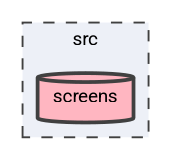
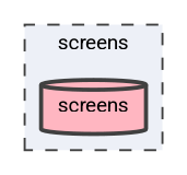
  digraph {
    compound=true
    rankdir=LR
    fontname=Roboto
    n1 [color=grey25 fillcolor=lightpink fontname=Roboto fontsize=10 height=0.2 label=screens shape=cylinder style="filled,bold" width=0.4]
    subgraph cluster_1 {
      bgcolor="#edf0f7"
      fontsize=10
-     label=src
+     label=screens
      pencolor=grey25
      style="filled,dashed"
      n1
    }
  }
